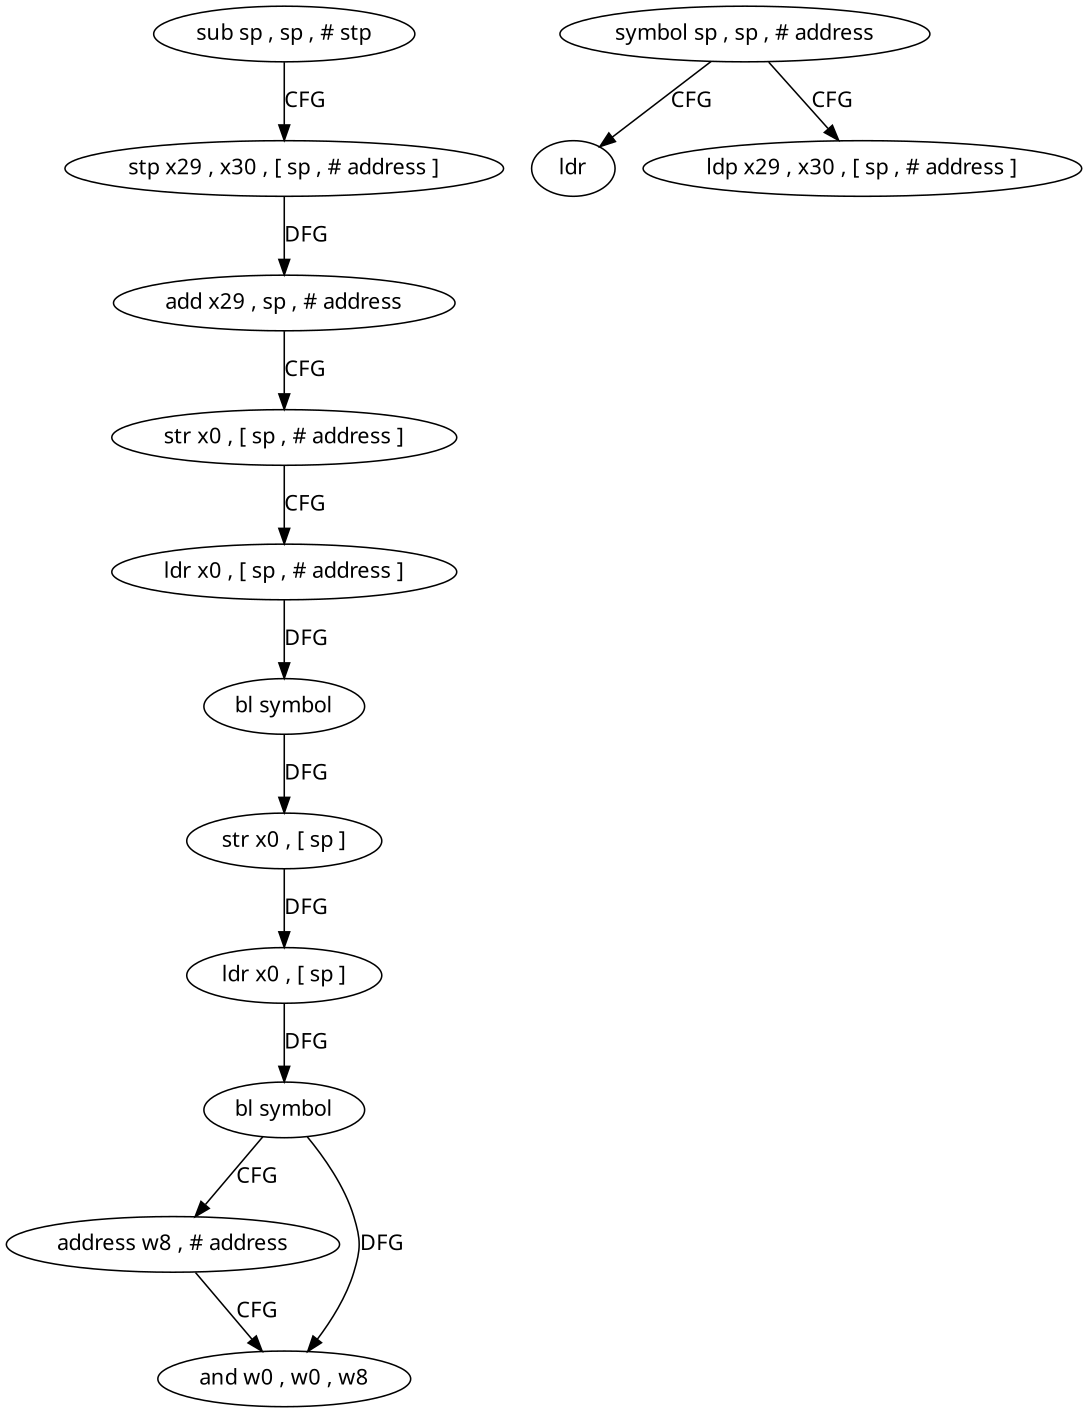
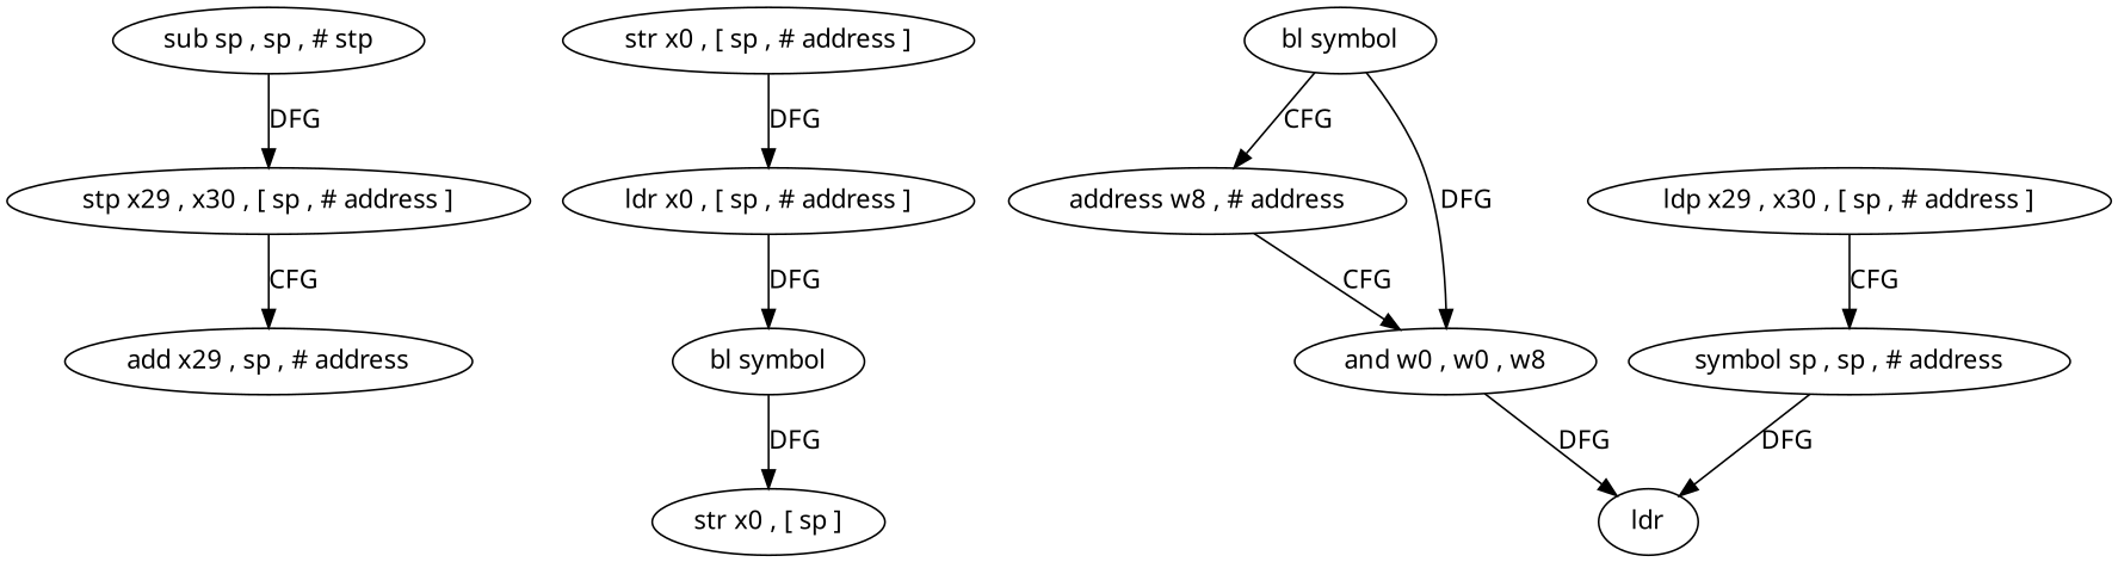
  digraph {
    fontname="Noto Sans"
    node [fontname="Noto Sans"]
    edge [fontname="Noto Sans"]
    n1 [label="sub sp , sp , # stp"]
    n2 [label="stp x29 , x30 , [ sp , # address ]"]
    n3 [label="add x29 , sp , # address"]
    n4 [label="str x0 , [ sp , # address ]"]
    n5 [label="ldr x0 , [ sp , # address ]"]
    n6 [label="bl symbol"]
    n7 [label="str x0 , [ sp ]"]
-   n8 [label="ldr x0 , [ sp ]"]
    n9 [label="bl symbol"]
    n10 [label="address w8 , # address"]
    n11 [label="and w0 , w0 , w8"]
    n12 [label=ldr]
    n13 [label="ldp x29 , x30 , [ sp , # address ]"]
    n14 [label="symbol sp , sp , # address"]
-   n1 -> n2 [label=CFG]
-   n2 -> n3 [label=DFG]
-   n3 -> n4 [label=CFG]
-   n4 -> n5 [label=CFG]
+   n1 -> n2 [label=DFG]
+   n2 -> n3 [label=CFG]
+   n4 -> n5 [label=DFG]
    n5 -> n6 [label=DFG]
    n6 -> n7 [label=DFG]
-   n7 -> n8 [label=DFG]
-   n8 -> n9 [label=DFG]
    n9 -> n10 [label=CFG]
    n9 -> n11 [label=DFG]
    n10 -> n11 [label=CFG]
-   n14 -> n13 [label=CFG]
-   n14 -> n12 [label=CFG]
+   n11 -> n12 [label=DFG]
+   n13 -> n14 [label=CFG]
+   n14 -> n12 [label=DFG]
  }
